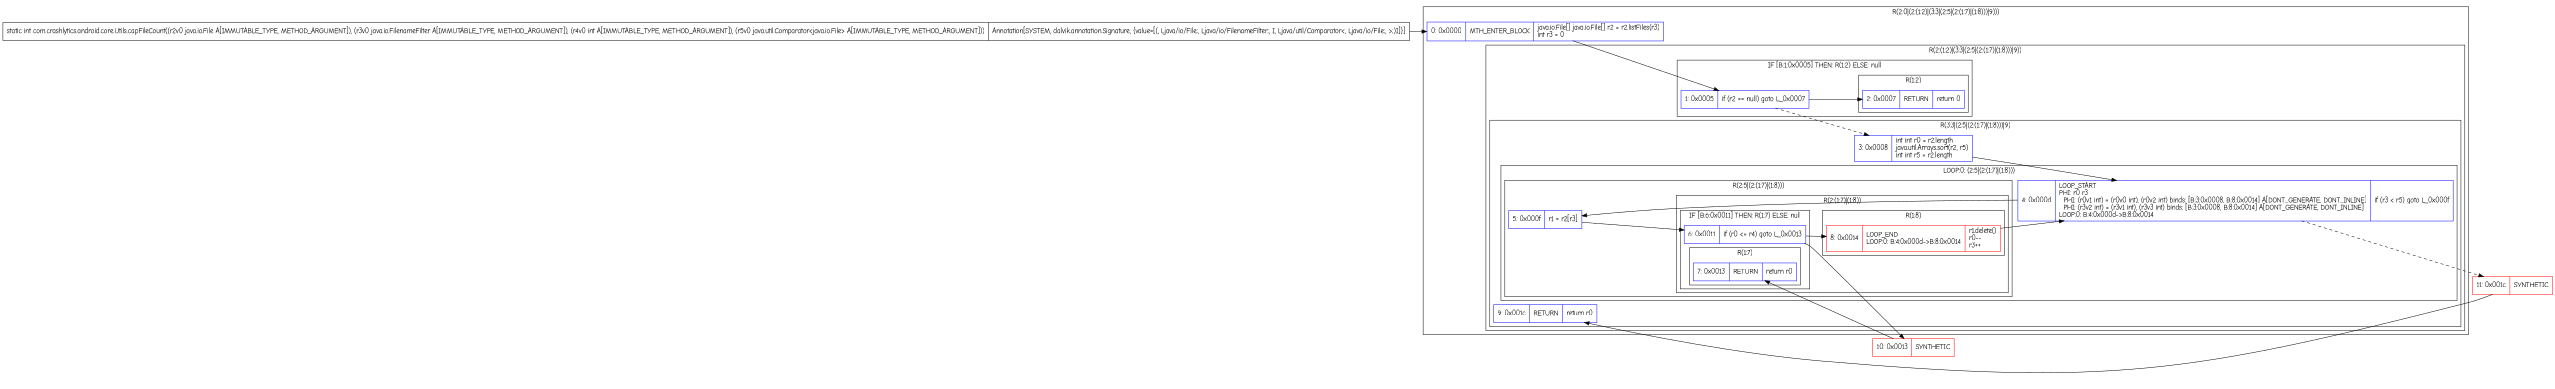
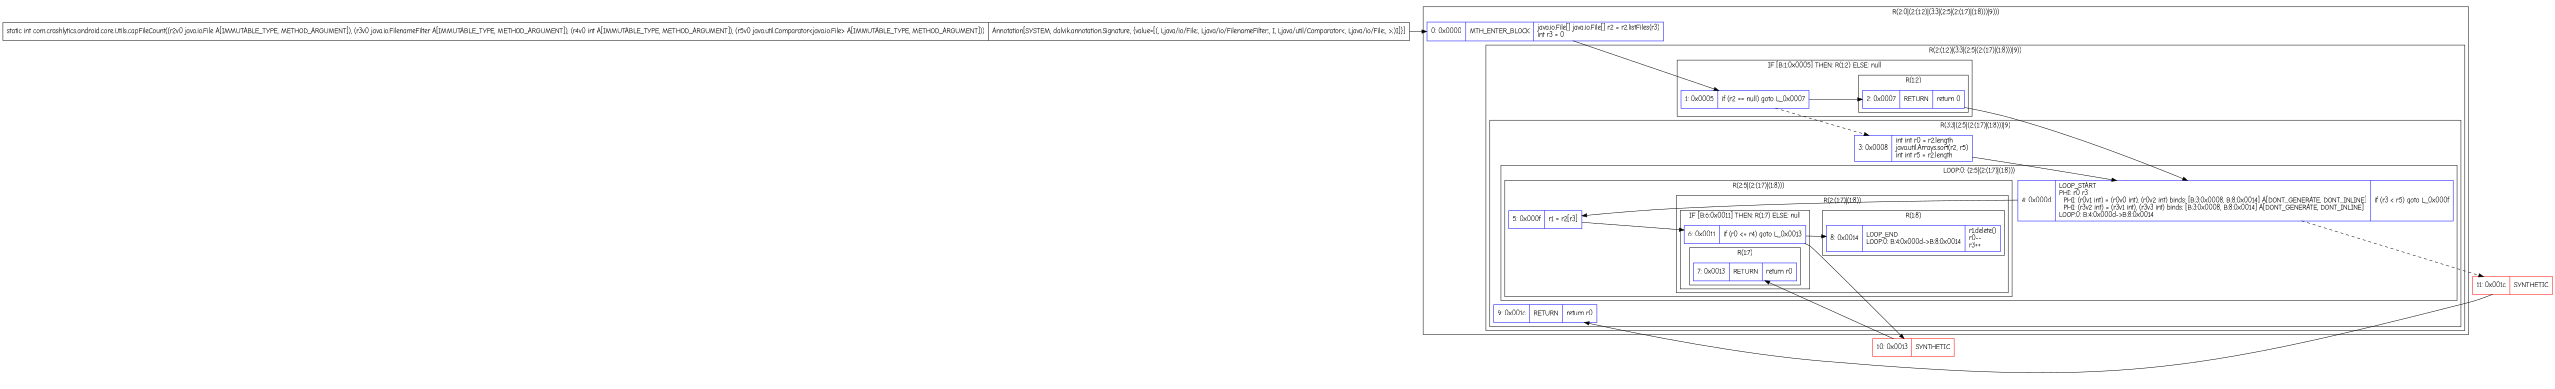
  digraph {
    fontname="Comic Neue"
    rankdir=LR
    node [color=blue fontname="Comic Neue" shape=record]
    edge [fontname="Comic Neue"]
    n1 [label="{2\:\ 0x0007|RETURN\l|return 0\l}"]
    n2 [label="{1\:\ 0x0005|if (r2 == null) goto L_0x0007\l}"]
    n3 [label="{7\:\ 0x0013|RETURN\l|return r0\l}"]
    n4 [label="{6\:\ 0x0011|if (r0 \<= r4) goto L_0x0013\l}"]
-   n5 [color=red label="{8\:\ 0x0014|LOOP_END\lLOOP:0: B:4:0x000d\-\>B:8:0x0014\l|r1.delete()\lr0\-\-\lr3++\l}"]
+   n5 [label="{8\:\ 0x0014|LOOP_END\lLOOP:0: B:4:0x000d\-\>B:8:0x0014\l|r1.delete()\lr0\-\-\lr3++\l}"]
    n6 [label="{5\:\ 0x000f|r1 = r2[r3]\l}"]
    n7 [label="{4\:\ 0x000d|LOOP_START\lPHI: r0 r3 \l  PHI: (r0v1 int) = (r0v0 int), (r0v2 int) binds: [B:3:0x0008, B:8:0x0014] A[DONT_GENERATE, DONT_INLINE]\l  PHI: (r3v2 int) = (r3v1 int), (r3v3 int) binds: [B:3:0x0008, B:8:0x0014] A[DONT_GENERATE, DONT_INLINE]\lLOOP:0: B:4:0x000d\-\>B:8:0x0014\l|if (r3 \< r5) goto L_0x000f\l}"]
    n8 [label="{3\:\ 0x0008|int int r0 = r2.length\ljava.util.Arrays.sort(r2, r5)\lint int r5 = r2.length\l}"]
    n9 [label="{9\:\ 0x001c|RETURN\l|return r0\l}"]
    n10 [label="{0\:\ 0x0000|MTH_ENTER_BLOCK\l|java.io.File[] java.io.File[] r2 = r2.listFiles(r3)\lint r3 = 0\l}"]
    n11 [color=red label="{10\:\ 0x0013|SYNTHETIC\l}"]
    n12 [color=red label="{11\:\ 0x001c|SYNTHETIC\l}"]
    n13 [label="{static int com.crashlytics.android.core.Utils.capFileCount((r2v0 java.io.File A[IMMUTABLE_TYPE, METHOD_ARGUMENT]), (r3v0 java.io.FilenameFilter A[IMMUTABLE_TYPE, METHOD_ARGUMENT]), (r4v0 int A[IMMUTABLE_TYPE, METHOD_ARGUMENT]), (r5v0 java.util.Comparator\<java.io.File\> A[IMMUTABLE_TYPE, METHOD_ARGUMENT]))  | Annotation[SYSTEM, dalvik.annotation.Signature, \{value=[(, Ljava\/io\/File;, Ljava\/io\/FilenameFilter;, I, Ljava\/util\/Comparator\<, Ljava\/io\/File;, \>;)I]\}]\l}" color=""]
    subgraph cluster_1 {
      label="R(2:0|(2:(1:2)|(3:3|(2:5|(2:(1:7)|(1:8)))|9)))"
      n10
      subgraph cluster_2 {
        label="R(2:(1:2)|(3:3|(2:5|(2:(1:7)|(1:8)))|9))"
        subgraph cluster_3 {
          label="IF [B:1:0x0005] THEN: R(1:2) ELSE: null"
          n2
          subgraph cluster_4 {
            label="R(1:2)"
            n1
          }
        }
        subgraph cluster_5 {
          label="R(3:3|(2:5|(2:(1:7)|(1:8)))|9)"
          n8
          n9
          subgraph cluster_6 {
            label="LOOP:0: (2:5|(2:(1:7)|(1:8)))"
            n7
            subgraph cluster_7 {
              label="R(2:5|(2:(1:7)|(1:8)))"
              n6
              subgraph cluster_8 {
                label="R(2:(1:7)|(1:8))"
                subgraph cluster_9 {
                  label="IF [B:6:0x0011] THEN: R(1:7) ELSE: null"
                  n4
                  subgraph cluster_10 {
                    label="R(1:7)"
                    n3
                  }
                }
                subgraph cluster_11 {
                  label="R(1:8)"
                  n5
                }
              }
            }
          }
        }
      }
    }
    n2 -> n1
    n2 -> n8 [style=dashed]
    n4 -> n5 [style=solid]
    n4 -> n11
-   n5 -> n7
+   n1 -> n7
    n6 -> n4
    n7 -> n6
    n7 -> n12 [style=dashed]
    n8 -> n7
    n10 -> n2
    n11 -> n3
    n12 -> n9
    n13 -> n10
  }
